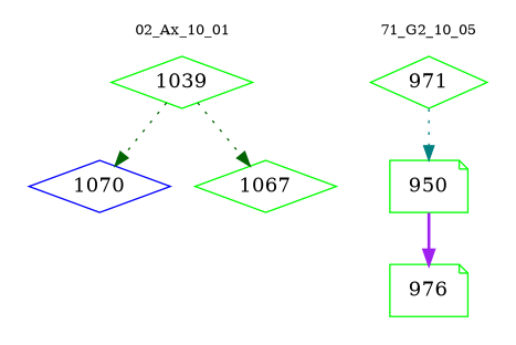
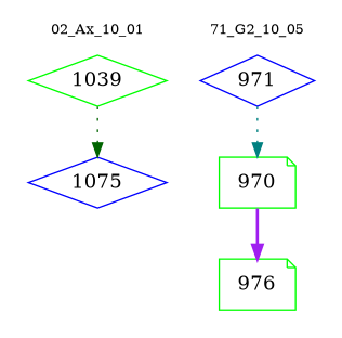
  digraph {
    node [color=green shape=diamond]
    edge [color=darkgreen style=dotted]
-   n1 [color=blue label=1070]
+   n1 [color=blue label=1075]
    n2 [label=1039]
-   n3 [label=1067]
-   n4 [label=971]
-   n5 [label=950 shape=note]
+   n4 [color=blue label=971]
+   n5 [label=970 shape=note]
    n6 [label=976 shape=note]
    subgraph cluster_1 {
      color=white
      fontsize=10
      label="02_Ax_10_01"
      n1
      n2
-     n3
    }
    subgraph cluster_2 {
      color=white
      fontsize=10
      label="71_G2_10_05"
      n4
      n5
      n6
    }
    n2 -> n1
-   n2 -> n3
    n4 -> n5 [color=teal]
    n5 -> n6 [color=purple style=bold]
  }
